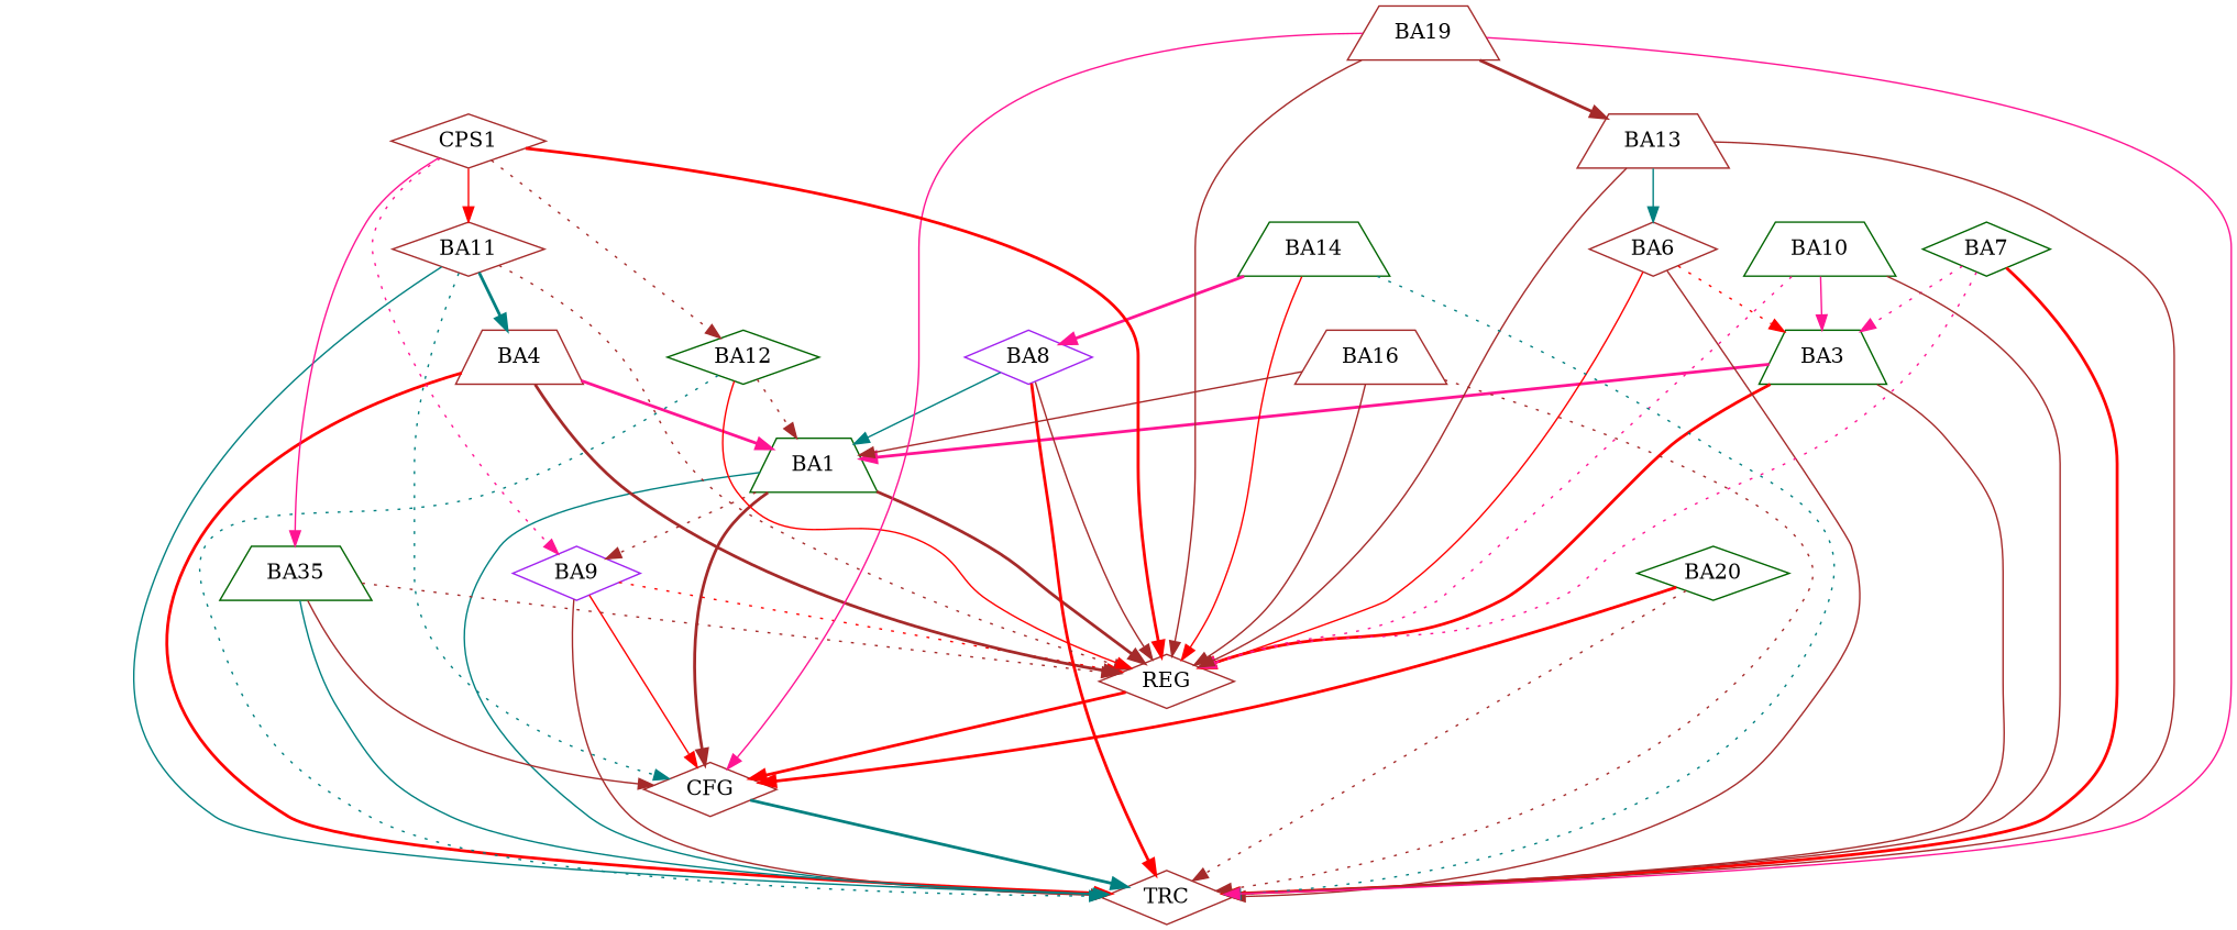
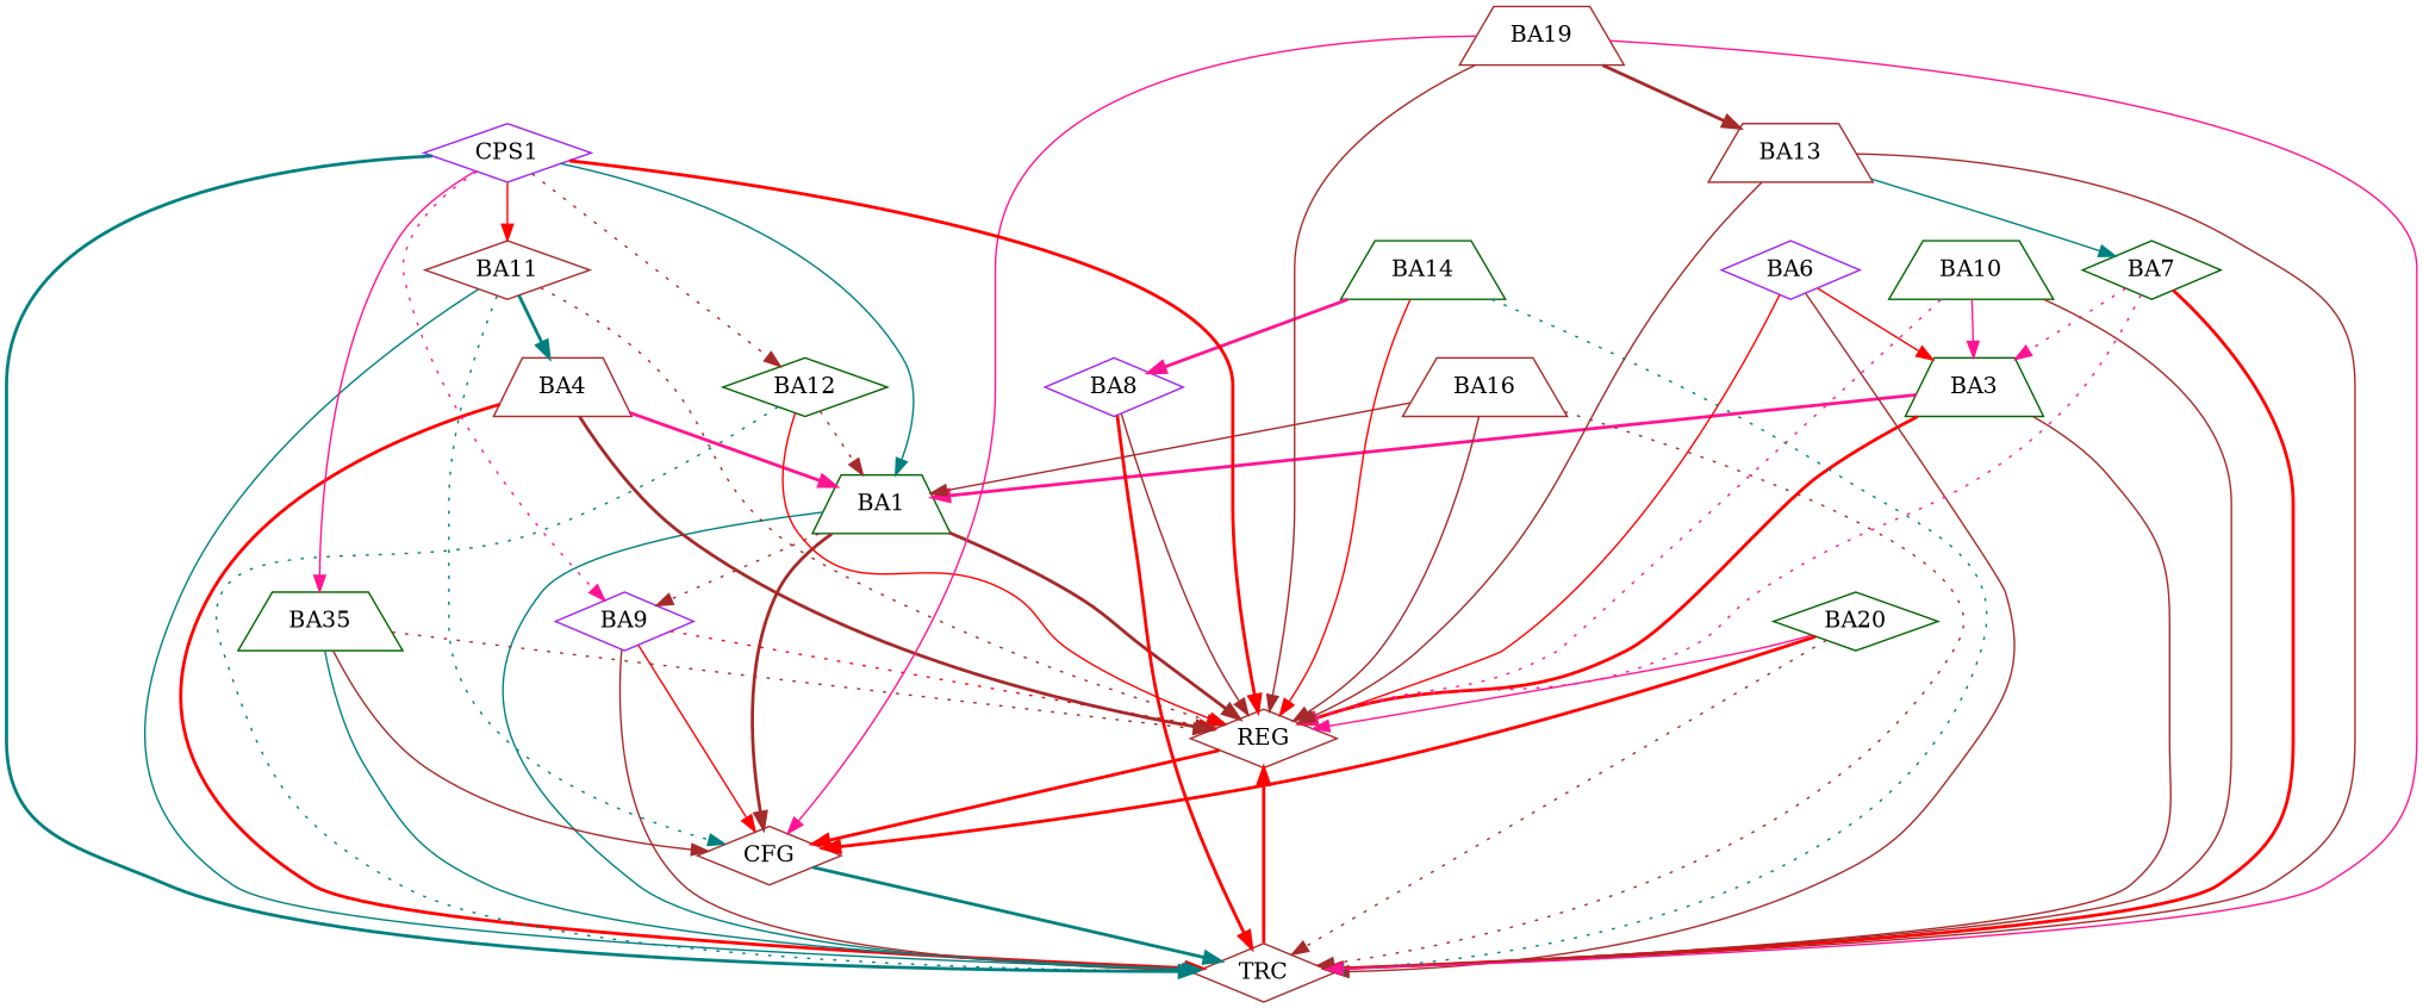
  strict digraph {
    node [color=brown shape=diamond]
    edge [color=brown style=solid]
    n1 [color=darkgreen label=BA1 shape=trapezium]
    n2 [color=purple label=BA9]
    n3 [label=REG]
    n4 [label=CFG]
    n5 [label=TRC]
    n6 [color=darkgreen label=BA3 shape=trapezium]
    n7 [label=BA4 shape=trapezium]
-   n8 [label=BA6]
+   n8 [color=purple label=BA6]
    n9 [color=darkgreen label=BA7]
    n10 [color=purple label=BA8]
    n11 [color=darkgreen label=BA10 shape=trapezium]
    n12 [label=BA11]
    n13 [color=darkgreen label=BA12]
    n14 [label=BA13 shape=trapezium]
    n15 [color=darkgreen label=BA14 shape=trapezium]
    n16 [color=darkgreen label=BA35 shape=trapezium]
    n17 [label=BA16 shape=trapezium]
    n18 [label=BA19 shape=trapezium]
    n19 [color=darkgreen label=BA20]
-   n20 [label=CPS1]
+   n20 [color=purple label=CPS1]
    n1 -> n2 [style=dotted]
    n1 -> n3 [style=bold]
    n1 -> n4 [style=bold]
    n1 -> n5 [color=teal]
    n2 -> n3 [color=red style=dotted]
    n2 -> n4 [color=red]
    n2 -> n5
    n3 -> n4 [color=red style=bold]
    n4 -> n5 [color=teal style=bold]
+   n5 -> n3 [color=red style=bold]
    n6 -> n1 [color=deeppink style=bold]
    n6 -> n3 [color=red style=bold]
    n6 -> n5
    n7 -> n1 [color=deeppink style=bold]
    n7 -> n3 [style=bold]
    n7 -> n5 [color=red style=bold]
    n8 -> n3 [color=red]
    n8 -> n5
-   n8 -> n6 [color=red style=dotted]
+   n8 -> n6 [color=red]
    n9 -> n3 [color=deeppink style=dotted]
    n9 -> n5 [color=red style=bold]
    n9 -> n6 [color=deeppink style=dotted]
-   n10 -> n1 [color=teal]
+   n20 -> n1 [color=teal]
    n10 -> n3
    n10 -> n5 [color=red style=bold]
    n11 -> n3 [color=deeppink style=dotted]
    n11 -> n5
    n11 -> n6 [color=deeppink]
    n12 -> n3 [style=dotted]
    n12 -> n4 [color=teal style=dotted]
    n12 -> n5 [color=teal]
    n12 -> n7 [color=teal style=bold]
    n13 -> n1 [style=dotted]
    n13 -> n3 [color=red]
    n13 -> n5 [color=teal style=dotted]
    n14 -> n3
    n14 -> n5
-   n14 -> n8 [color=teal]
+   n14 -> n9 [color=teal]
    n15 -> n3 [color=red]
    n15 -> n5 [color=teal style=dotted]
    n15 -> n10 [color=deeppink style=bold]
    n16 -> n3 [style=dotted]
    n16 -> n4
    n16 -> n5 [color=teal]
    n17 -> n1
    n17 -> n3
    n17 -> n5 [style=dotted]
    n18 -> n3
    n18 -> n4 [color=deeppink]
    n18 -> n5 [color=deeppink]
    n18 -> n14 [style=bold]
+   n19 -> n3 [color=deeppink]
    n19 -> n4 [color=red style=bold]
    n19 -> n5 [style=dotted]
    n20 -> n2 [color=deeppink style=dotted]
    n20 -> n3 [color=red style=bold]
+   n20 -> n5 [color=teal style=bold]
    n20 -> n12 [color=red]
    n20 -> n13 [style=dotted]
    n20 -> n16 [color=deeppink]
  }
